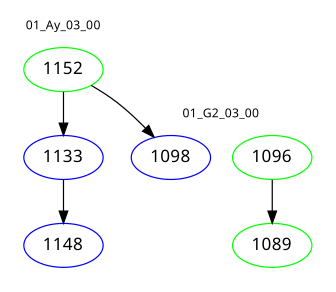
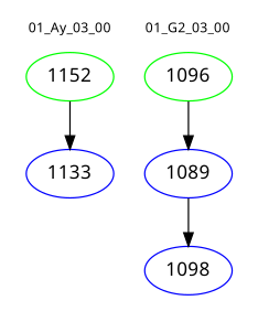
  digraph {
    fontname="Noto Sans"
    node [color=blue fontname="Noto Sans"]
    edge [color=black fontname="Noto Sans"]
    n1 [color=green label=1152]
    n2 [label=1133]
-   n3 [label=1148]
    n4 [color=green label=1096]
-   n5 [color=green label=1089]
+   n5 [label=1089]
    n6 [label=1098]
    subgraph cluster_1 {
      color=white
      fontsize=10
      label="01_Ay_03_00"
      n1
      n2
-     n3
    }
    subgraph cluster_2 {
      color=white
      fontsize=10
      label="01_G2_03_00"
      n4
      n5
      n6
    }
    n1 -> n2
-   n2 -> n3
    n4 -> n5
-   n1 -> n6
+   n5 -> n6
  }
